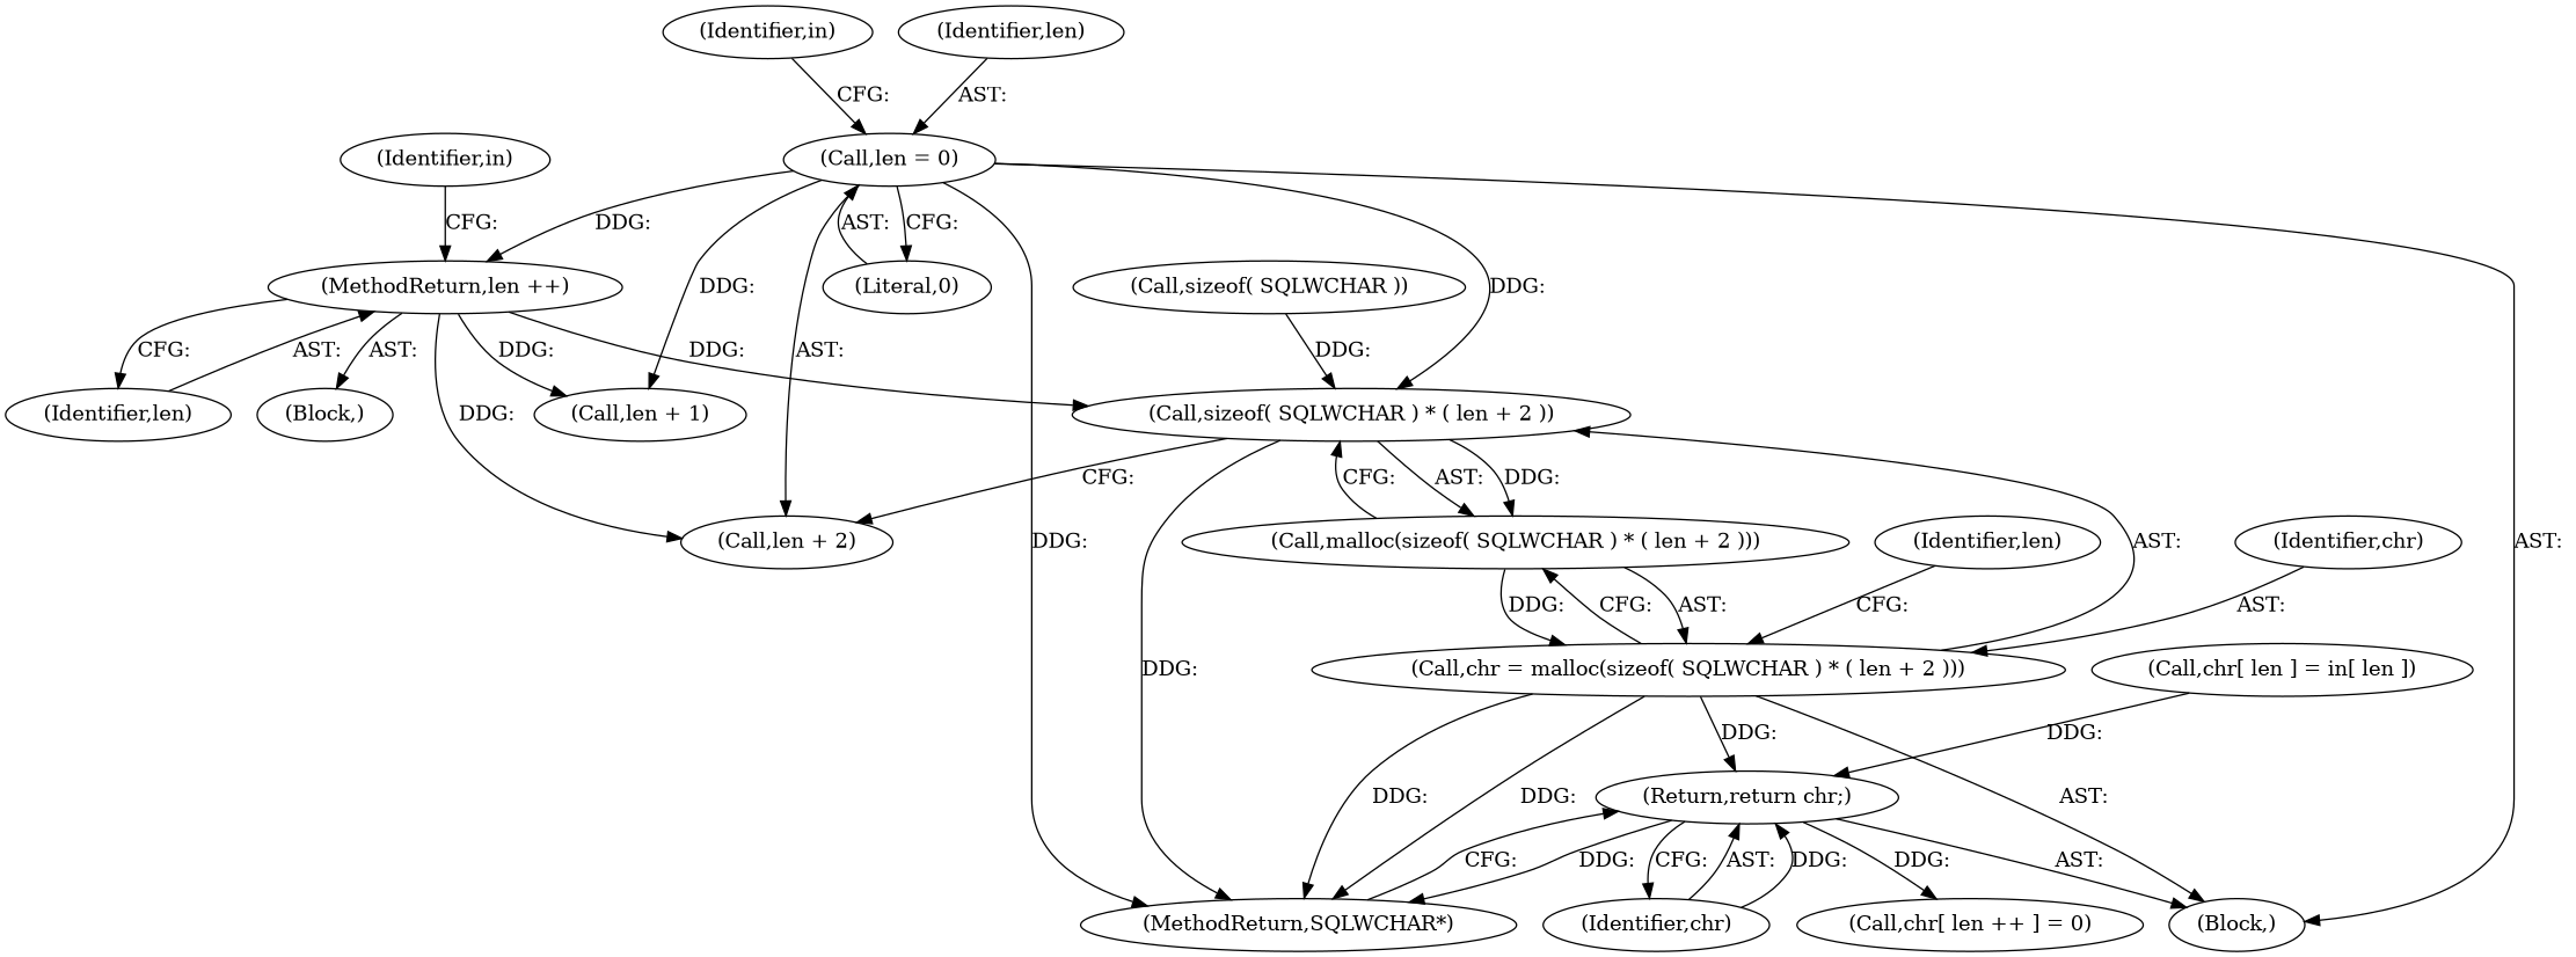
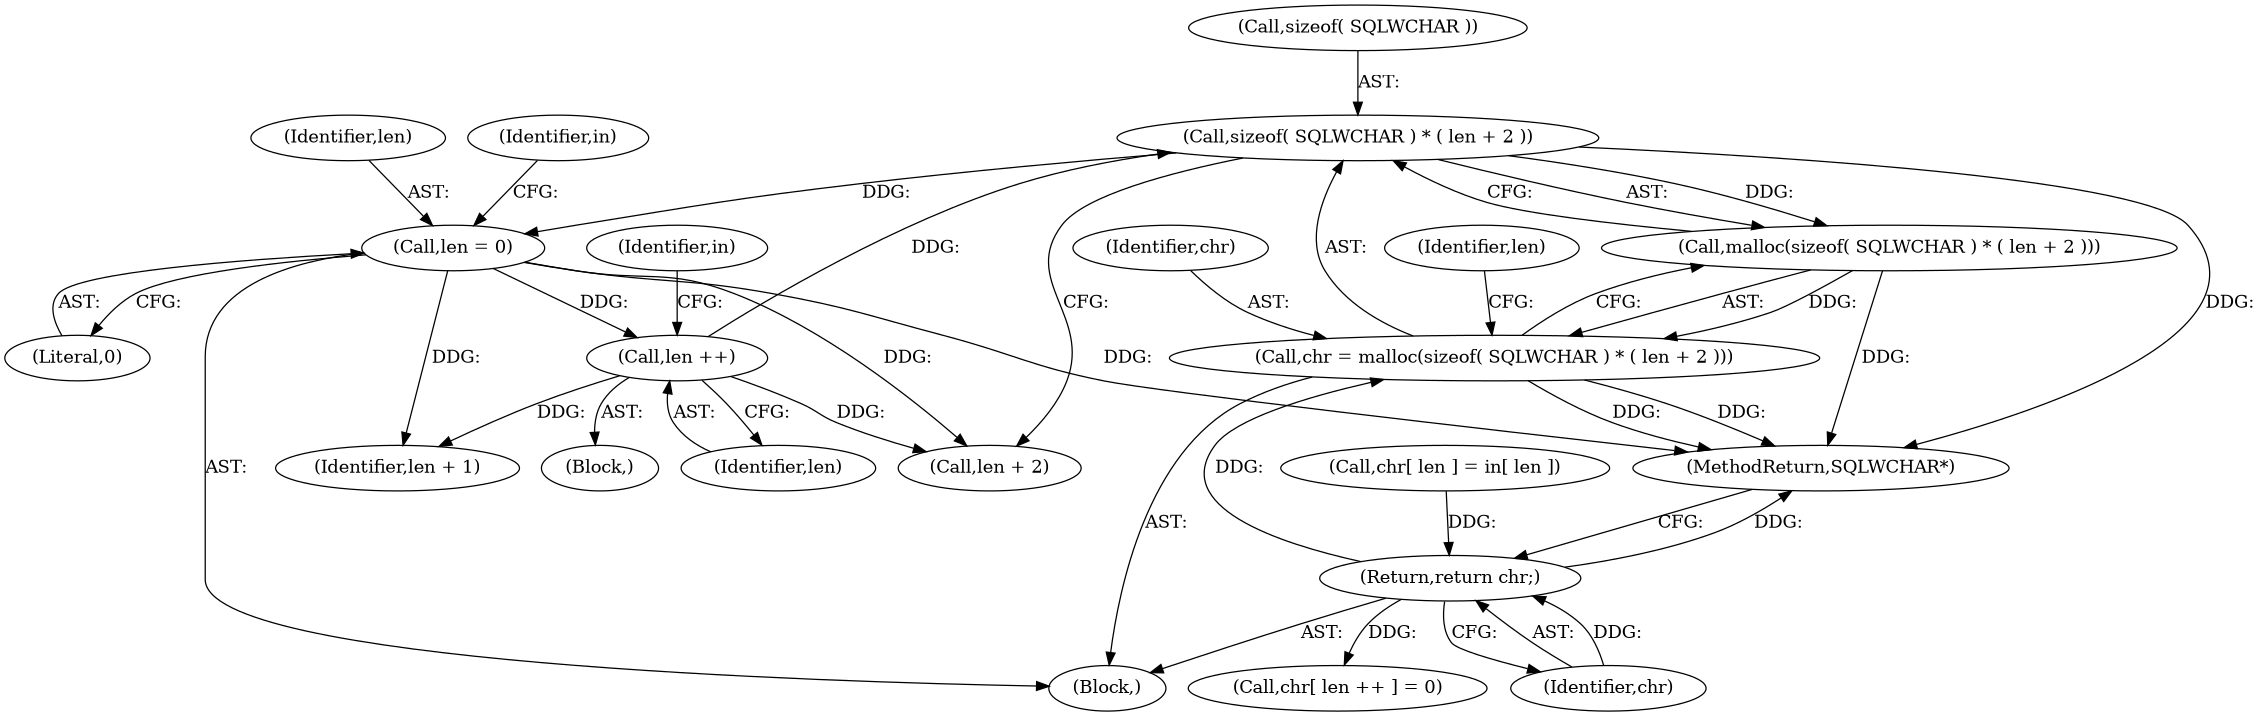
  digraph {
    n1 [label="(Call,sizeof( SQLWCHAR ) * ( len + 2 ))"]
    n2 [label="(Call,malloc(sizeof( SQLWCHAR ) * ( len + 2 )))"]
    n3 [label="(Call,len + 2)"]
    n4 [label="(MethodReturn,SQLWCHAR*)"]
    n5 [label="(Call,chr = malloc(sizeof( SQLWCHAR ) * ( len + 2 )))"]
    n6 [label="(Return,return chr;)"]
-   n7 [label="(MethodReturn,len ++)"]
-   n8 [label="(Call,len + 1)"]
+   n7 [label="(Call,len ++)"]
+   n8 [label="(Identifier,len + 1)"]
    n9 [label="(Block,)"]
    n10 [label="(Identifier,len)"]
    n11 [label="(Call,len = 0)"]
    n12 [label="(Literal,0)"]
    n13 [label="(Block,)"]
    n14 [label="(Identifier,chr)"]
    n15 [label="(Call,chr[ len ++ ] = 0)"]
    n16 [label="(Identifier,len)"]
    n17 [label="(Identifier,in)"]
    n18 [label="(Identifier,in)"]
    n19 [label="(Call,sizeof( SQLWCHAR ))"]
    n20 [label="(Identifier,len)"]
    n21 [label="(Call,chr[ len ] = in[ len ])"]
    n22 [label="(Identifier,chr)"]
    n1 -> n2 [label="AST: "]
    n1 -> n2 [label="DDG: "]
    n1 -> n3 [label="CFG: "]
    n1 -> n4 [label="DDG: "]
    n2 -> n1 [label="CFG: "]
+   n2 -> n4 [label="DDG: "]
    n2 -> n5 [label="AST: "]
    n2 -> n5 [label="DDG: "]
    n4 -> n6 [label="CFG: "]
    n5 -> n1 [label="AST: "]
    n5 -> n2 [label="CFG: "]
    n5 -> n4 [label="DDG: "]
    n5 -> n4 [label="DDG: "]
-   n5 -> n6 [label="DDG: "]
+   n6 -> n5 [label="DDG: "]
    n5 -> n13 [label="AST: "]
    n6 -> n4 [label="DDG: "]
    n6 -> n13 [label="AST: "]
    n6 -> n14 [label="CFG: "]
    n6 -> n15 [label="DDG: "]
    n7 -> n1 [label="DDG: "]
    n7 -> n3 [label="DDG: "]
    n7 -> n8 [label="DDG: "]
    n7 -> n9 [label="AST: "]
    n7 -> n10 [label="CFG: "]
    n10 -> n7 [label="AST: "]
-   n11 -> n1 [label="DDG: "]
-   n11 -> n3 [label="AST: "]
+   n1 -> n11 [label="DDG: "]
+   n11 -> n3 [label="DDG: "]
    n11 -> n4 [label="DDG: "]
    n11 -> n7 [label="DDG: "]
    n11 -> n8 [label="DDG: "]
    n11 -> n12 [label="CFG: "]
    n11 -> n13 [label="AST: "]
    n12 -> n11 [label="AST: "]
    n14 -> n6 [label="AST: "]
    n14 -> n6 [label="DDG: "]
    n16 -> n5 [label="CFG: "]
    n17 -> n7 [label="CFG: "]
    n18 -> n11 [label="CFG: "]
-   n19 -> n1 [label="DDG: "]
+   n19 -> n1 [label="AST: "]
    n20 -> n11 [label="AST: "]
    n21 -> n6 [label="DDG: "]
    n22 -> n5 [label="AST: "]
  }
